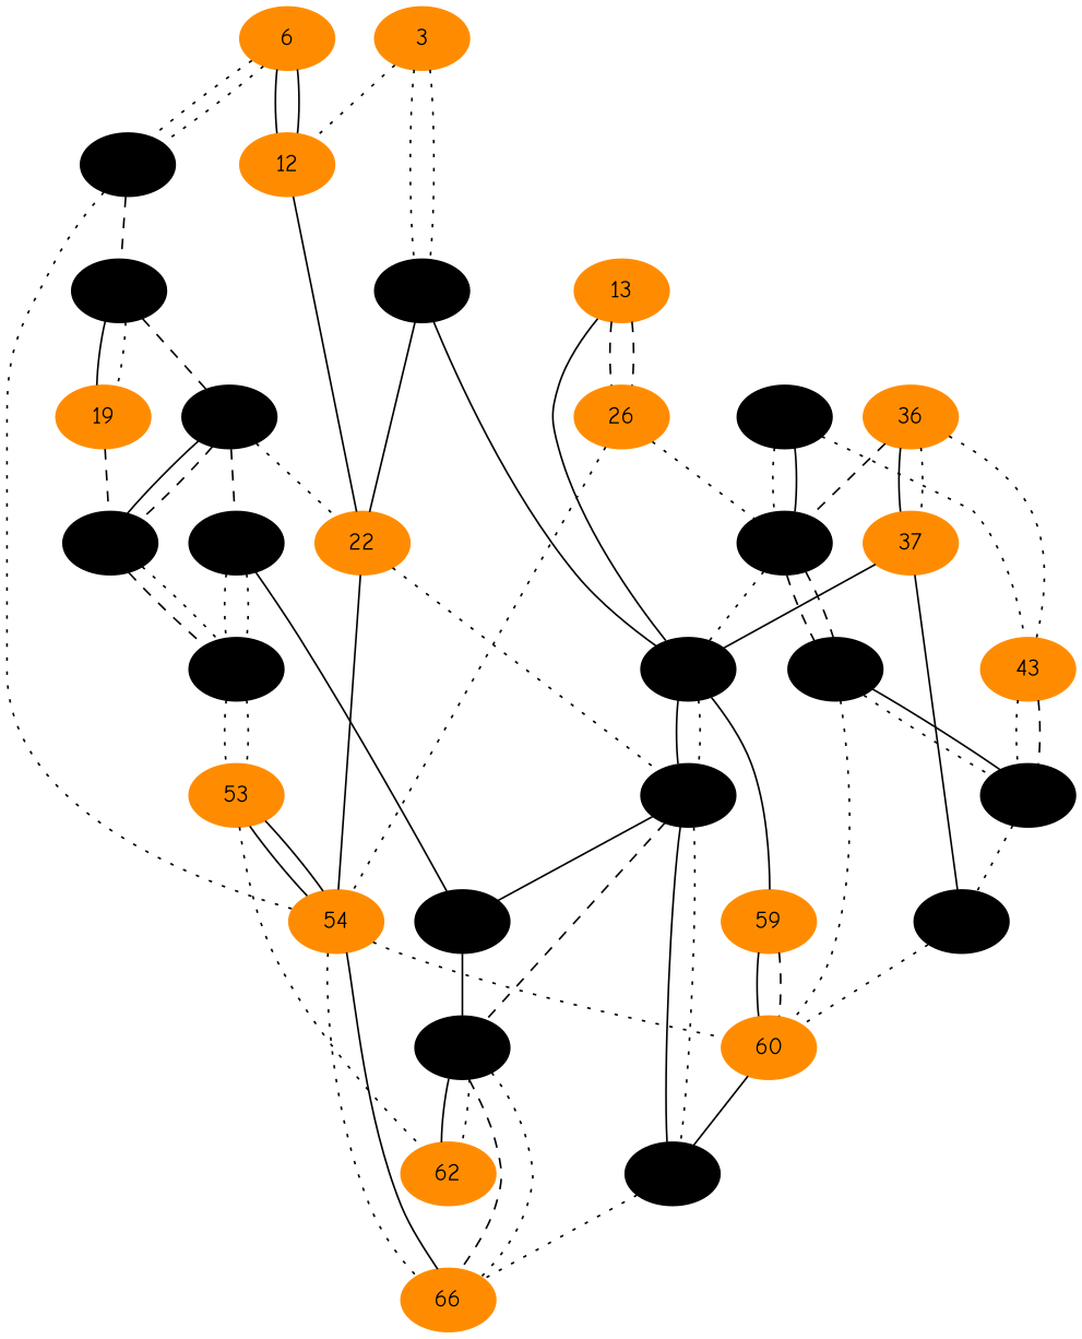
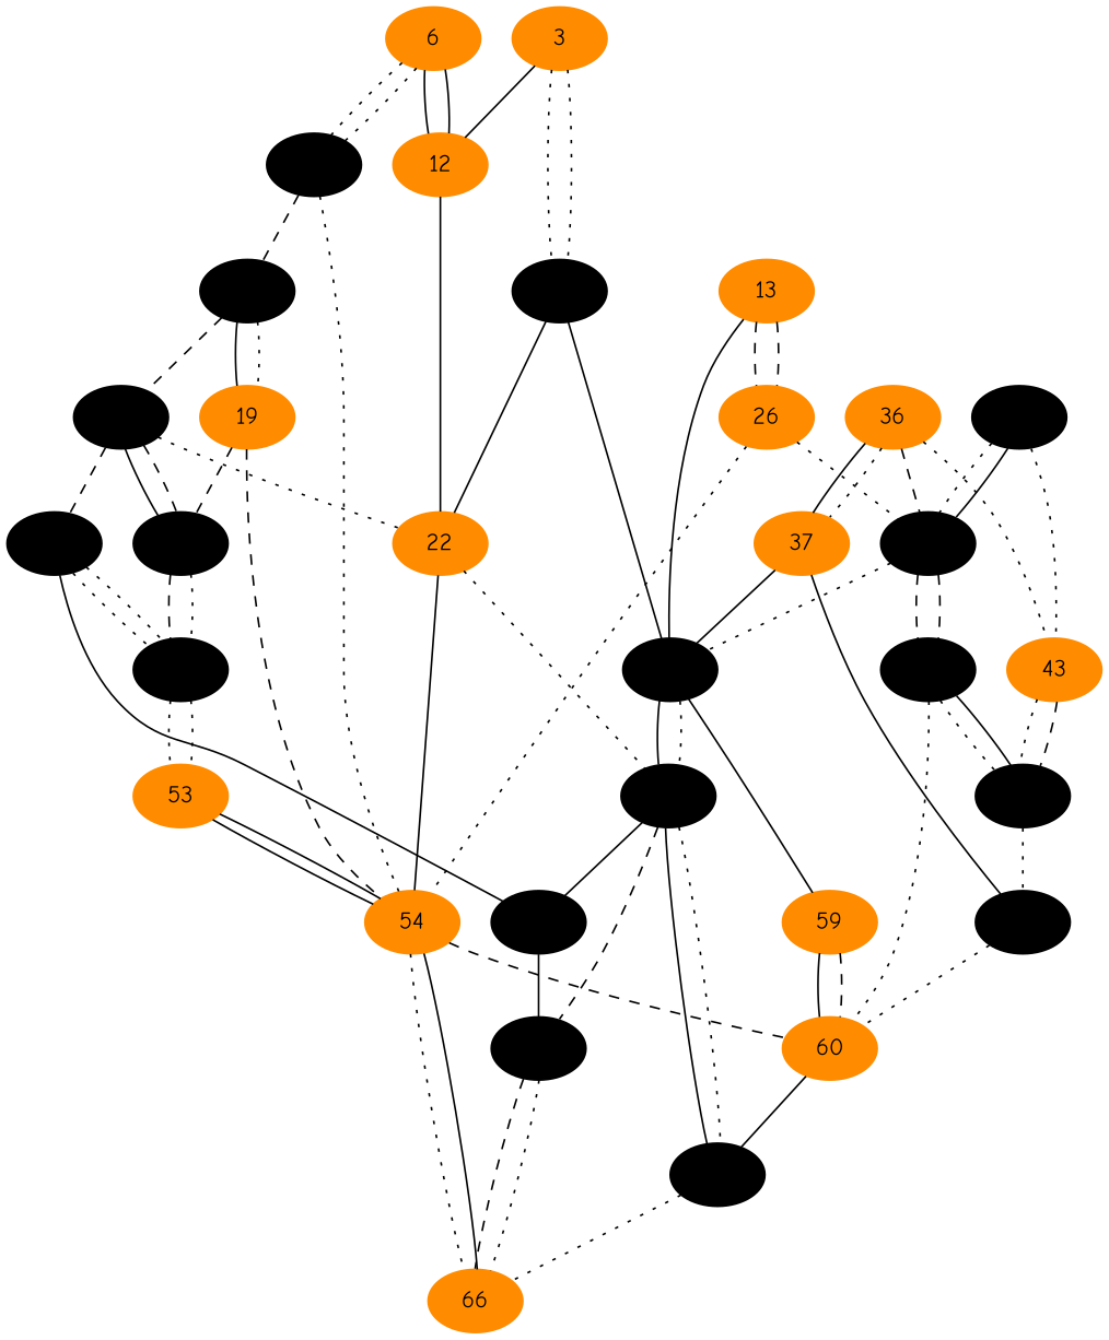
  graph {
    fontname="Comic Neue"
    node [color=black fontname="Comic Neue" style=filled]
    edge [fontname="Comic Neue" style=dotted]
    3 [color=darkorange]
    12 [color=darkorange super="+2+1"]
    15
    22 [color=darkorange super="+18+21"]
    55 [super="+38"]
    54 [color=darkorange super="+11+44+8"]
    n7 [color=darkorange label=60 super="+45+58"]
    66 [color=darkorange super="+65"]
    6 [color=darkorange]
    7
    16
    n12 [color=darkorange label=19]
    20 [super="+19"]
    56 [super="+50+33+25"]
    13 [color=darkorange]
    26 [color=darkorange super="+10"]
    42 [super="+27+35"]
    59 [color=darkorange]
    34
    39 [super="+32"]
    40
    57 [super="+31"]
    61 [super="+51+60"]
    64
    47
    53 [color=darkorange]
    36 [color=darkorange]
    37 [color=darkorange]
    43 [color=darkorange]
    49
    48
-   62 [color=darkorange]
    41
-   3 -- 12
+   3 -- 12 [style=solid]
    3 -- 15
    3 -- 15
    12 -- 22 [style=solid]
    15 -- 22 [style=solid]
    15 -- 55 [style=solid]
    22 -- 54 [style=solid]
    22 -- 56 [weight=2]
    55 -- 56 [style=solid weight=2]
    55 -- 56
    55 -- 59 [style=solid]
-   54 -- n7
+   54 -- n7 [style=dashed]
    54 -- 66 [weight=2]
    54 -- 66 [style=solid]
    n7 -- 64 [style=solid]
    6 -- 12 [style=solid weight=2]
    6 -- 12 [style=solid]
    6 -- 7
    6 -- 7
    7 -- 54
    7 -- 16 [style=dashed]
    16 -- n12 [style=solid]
    16 -- n12
    16 -- 20 [style=dashed]
+   n12 -- 54 [style=dashed]
    n12 -- 34 [style=dashed]
    20 -- 22
    20 -- 34 [style=solid]
    20 -- 34 [style=dashed]
    20 -- 39 [style=dashed]
    56 -- 57 [style=solid]
    56 -- 61 [style=dashed]
    56 -- 64 [style=solid]
    56 -- 64
    13 -- 55 [style=solid]
    13 -- 26 [style=dashed weight=2]
    13 -- 26 [style=dashed]
    26 -- 54 [weight=3]
    26 -- 42
    42 -- 55
    42 -- 47 [style=dashed]
    42 -- 47 [style=dashed]
    59 -- n7 [style=solid weight=2]
    59 -- n7 [style=dashed]
    34 -- 40 [style=dashed]
    34 -- 40
    39 -- 40
    39 -- 40
    39 -- 57 [style=solid weight=2]
    40 -- 53
    40 -- 53
    57 -- 61 [style=solid weight=2]
    61 -- 66 [style=dashed]
    61 -- 66
-   61 -- 62 [style=solid weight=2]
-   61 -- 62
    64 -- 66
    47 -- n7
    47 -- 48
    47 -- 48 [style=solid]
    53 -- 54 [style=solid]
    53 -- 54 [style=solid]
-   53 -- 62
    36 -- 42 [style=dashed]
    36 -- 37 [style=solid]
    36 -- 37
    36 -- 43
    37 -- 55 [style=solid]
    37 -- 49 [style=solid]
    43 -- 48
    43 -- 48 [style=dashed]
    49 -- n7
    48 -- 49
    41 -- 42 [weight=2]
    41 -- 42 [style=solid]
    41 -- 43
  }
